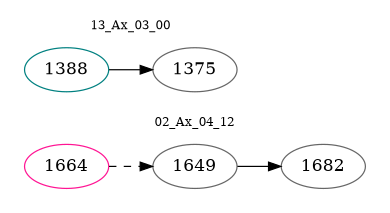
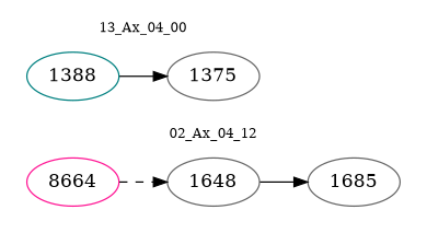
  digraph {
    rankdir=LR
    node [color=gray40]
    edge [color=black style=solid]
-   n1 [color=deeppink label=1664]
-   n2 [label=1649]
-   n3 [label=1682]
+   n1 [color=deeppink label=8664]
+   n2 [label=1648]
+   n3 [label=1685]
    n4 [color=teal label=1388]
    n5 [label=1375]
    subgraph cluster_1 {
      color=white
      fontsize=10
      label="02_Ax_04_12"
      n1
      n2
      n3
    }
    subgraph cluster_2 {
      color=white
      fontsize=10
-     label="13_Ax_03_00"
+     label="13_Ax_04_00"
      n4
      n5
    }
    n1 -> n2 [style=dashed]
    n2 -> n3
    n4 -> n5
  }
